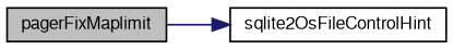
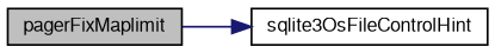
  digraph {
    rankdir=LR
    node [color=black fontname=FreeSans fontsize=10 shape=record style=filled]
    n1 [fillcolor=grey75 fontcolor=black height=0.2 label=pagerFixMaplimit width=0.4]
-   n2 [fillcolor=white height=0.2 label=sqlite2OsFileControlHint width=0.4]
+   n2 [fillcolor=white height=0.2 label=sqlite3OsFileControlHint width=0.4]
    n1 -> n2 [color=midnightblue fontname=FreeSans fontsize=10 labelfontname=FreeSans labelfontsize=10 style=solid]
  }
